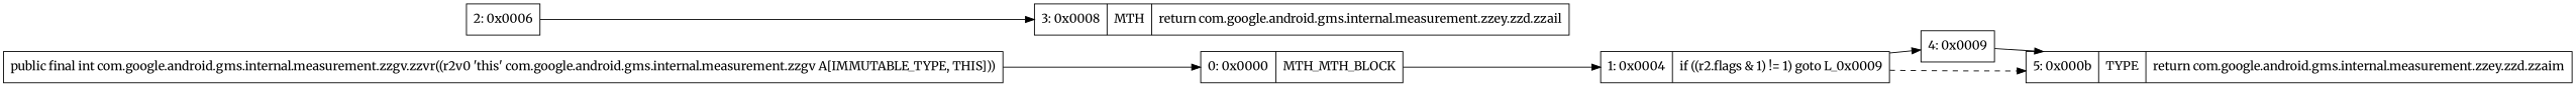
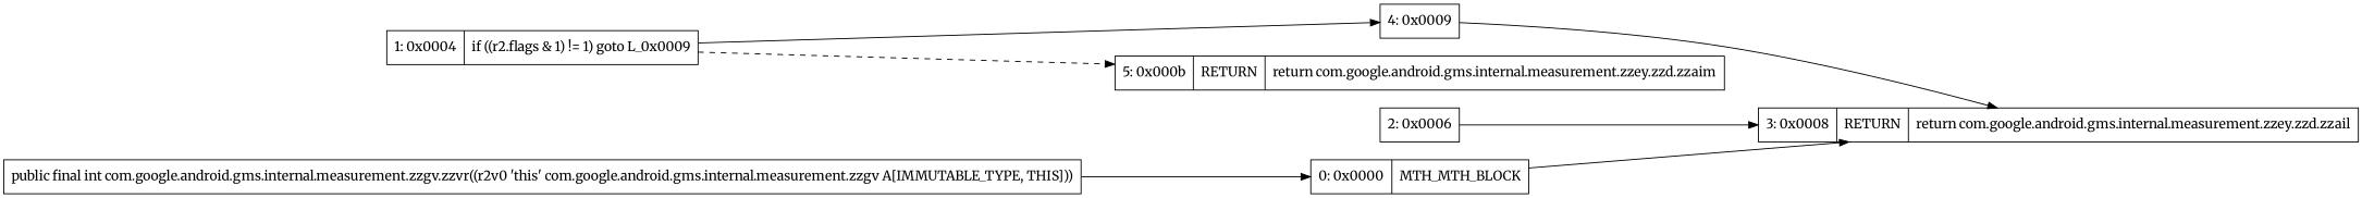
  digraph {
    fontname=Merriweather
    rankdir=LR
    node [fontname=Merriweather shape=record]
    edge [fontname=Merriweather]
    n1 [label="{0\:\ 0x0000|MTH_MTH_BLOCK\l}"]
    n2 [label="{1\:\ 0x0004|if ((r2.flags & 1) != 1) goto L_0x0009\l}"]
    n3 [label="{4\:\ 0x0009}"]
-   n4 [label="{5\:\ 0x000b|TYPE\l|return com.google.android.gms.internal.measurement.zzey.zzd.zzaim\l}"]
+   n4 [label="{5\:\ 0x000b|RETURN\l|return com.google.android.gms.internal.measurement.zzey.zzd.zzaim\l}"]
    n5 [label="{2\:\ 0x0006}"]
-   n6 [label="{3\:\ 0x0008|MTH\l|return com.google.android.gms.internal.measurement.zzey.zzd.zzail\l}"]
+   n6 [label="{3\:\ 0x0008|RETURN\l|return com.google.android.gms.internal.measurement.zzey.zzd.zzail\l}"]
    n7 [label="{public final int com.google.android.gms.internal.measurement.zzgv.zzvr((r2v0 'this' com.google.android.gms.internal.measurement.zzgv A[IMMUTABLE_TYPE, THIS])) }"]
-   n1 -> n2
+   n1 -> n6
    n2 -> n3
    n2 -> n4 [style=dashed]
-   n3 -> n4
+   n3 -> n6
    n5 -> n6
    n7 -> n1
  }
